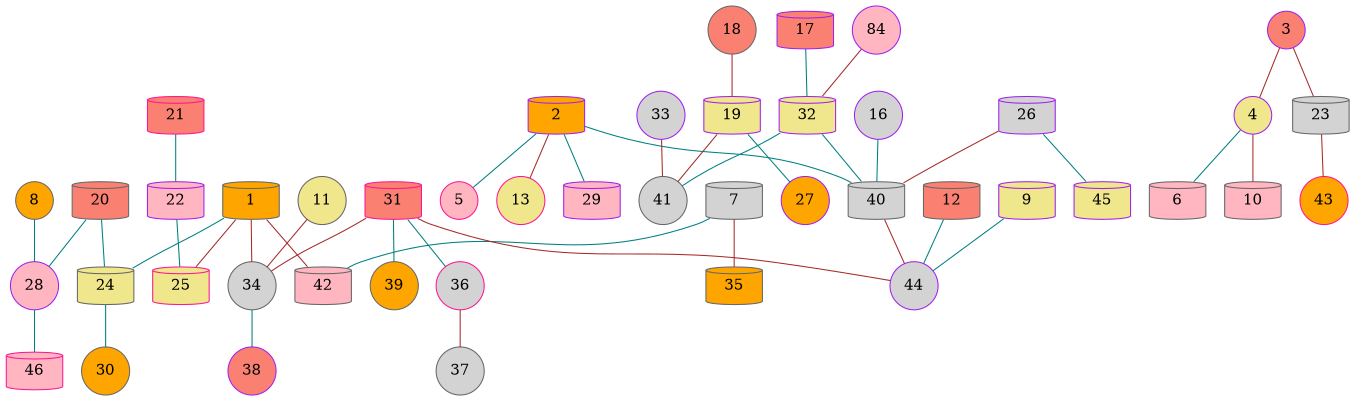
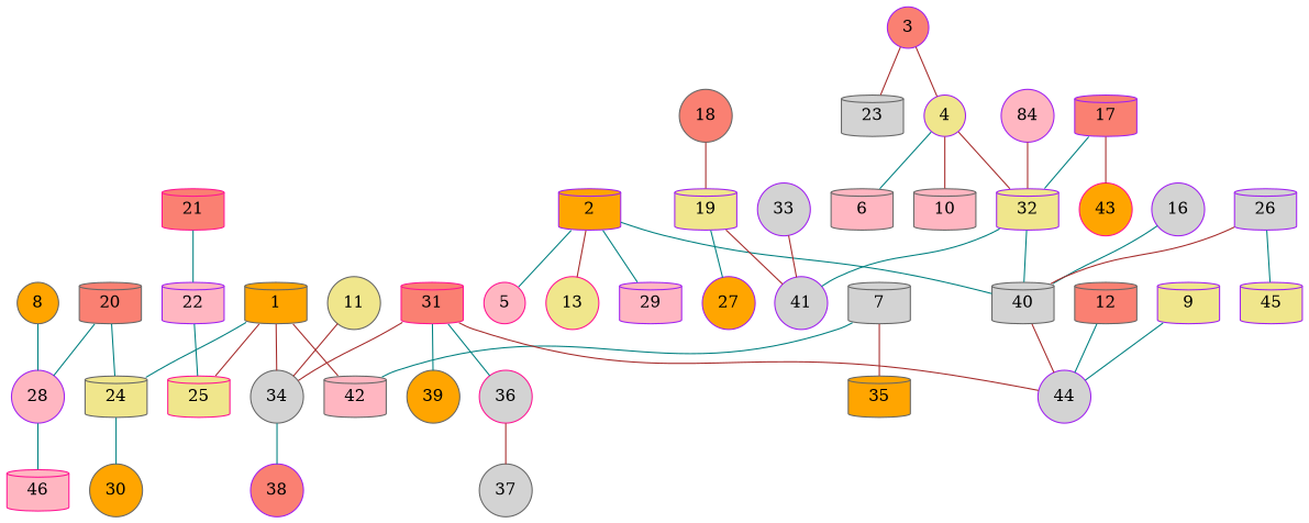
  graph {
    node [color=purple fillcolor=lightgrey shape=cylinder style=filled]
    edge [color=teal weight=1.0]
    1 [color=gray40 fillcolor=orange]
    24 [color=gray40 fillcolor=khaki]
    25 [color=deeppink fillcolor=khaki]
    34 [color=gray40 shape=circle]
    42 [color=gray40 fillcolor=lightpink]
    30 [color=gray40 fillcolor=orange shape=circle]
    38 [fillcolor=salmon shape=circle]
    2 [fillcolor=orange]
    5 [color=deeppink fillcolor=lightpink shape=circle]
    13 [color=deeppink fillcolor=khaki shape=circle]
    29 [fillcolor=lightpink]
    40 [color=gray40]
    44 [shape=circle]
    3 [fillcolor=salmon shape=circle]
    4 [fillcolor=khaki shape=circle]
    23 [color=gray40]
    6 [color=gray40 fillcolor=lightpink]
    10 [color=gray40 fillcolor=lightpink]
    32 [fillcolor=khaki]
    43 [color=deeppink fillcolor=orange shape=circle]
-   41 [color=gray40 shape=circle]
+   41 [shape=circle]
    7 [color=gray40]
    35 [color=gray40 fillcolor=orange]
    8 [color=gray40 fillcolor=orange shape=circle]
    28 [fillcolor=lightpink shape=circle]
    46 [color=deeppink fillcolor=lightpink]
    9 [fillcolor=khaki]
    11 [color=gray40 fillcolor=khaki shape=circle]
    12 [color=gray40 fillcolor=salmon]
    n30 [fillcolor=lightpink label=84 shape=circle]
    16 [shape=circle]
    17 [fillcolor=salmon]
    18 [color=gray40 fillcolor=salmon shape=circle]
    19 [fillcolor=khaki]
    27 [fillcolor=orange shape=circle]
    20 [color=gray40 fillcolor=salmon]
    21 [color=deeppink fillcolor=salmon]
    22 [fillcolor=lightpink]
    26
    45 [fillcolor=khaki]
    31 [color=deeppink fillcolor=salmon]
    36 [color=deeppink shape=circle]
    39 [color=gray40 fillcolor=orange shape=circle]
    37 [color=gray40 shape=circle]
    33 [shape=circle]
    1 -- 24
    1 -- 25 [color=brown]
    1 -- 34 [color=brown]
    1 -- 42 [color=brown]
    24 -- 30
    34 -- 38
    2 -- 5
    2 -- 13 [color=brown]
    2 -- 29
    2 -- 40
    40 -- 44 [color=brown]
    3 -- 4 [color=brown]
    3 -- 23 [color=brown]
    4 -- 6
    4 -- 10 [color=brown]
-   23 -- 43 [color=brown]
+   4 -- 32 [color=brown]
+   17 -- 43 [color=brown]
    32 -- 40
    32 -- 41
    7 -- 42
    7 -- 35 [color=brown]
    8 -- 28
    28 -- 46
    9 -- 44
    11 -- 34 [color=brown]
    12 -- 44
    n30 -- 32 [color=brown]
    16 -- 40
    17 -- 32
    18 -- 19 [color=brown]
    19 -- 41 [color=brown]
    19 -- 27
    20 -- 24
    20 -- 28
    21 -- 22
    22 -- 25
    26 -- 40 [color=brown]
    26 -- 45
    31 -- 34 [color=brown]
    31 -- 44 [color=brown]
    31 -- 36
    31 -- 39
    36 -- 37 [color=brown]
    33 -- 41 [color=brown]
  }
